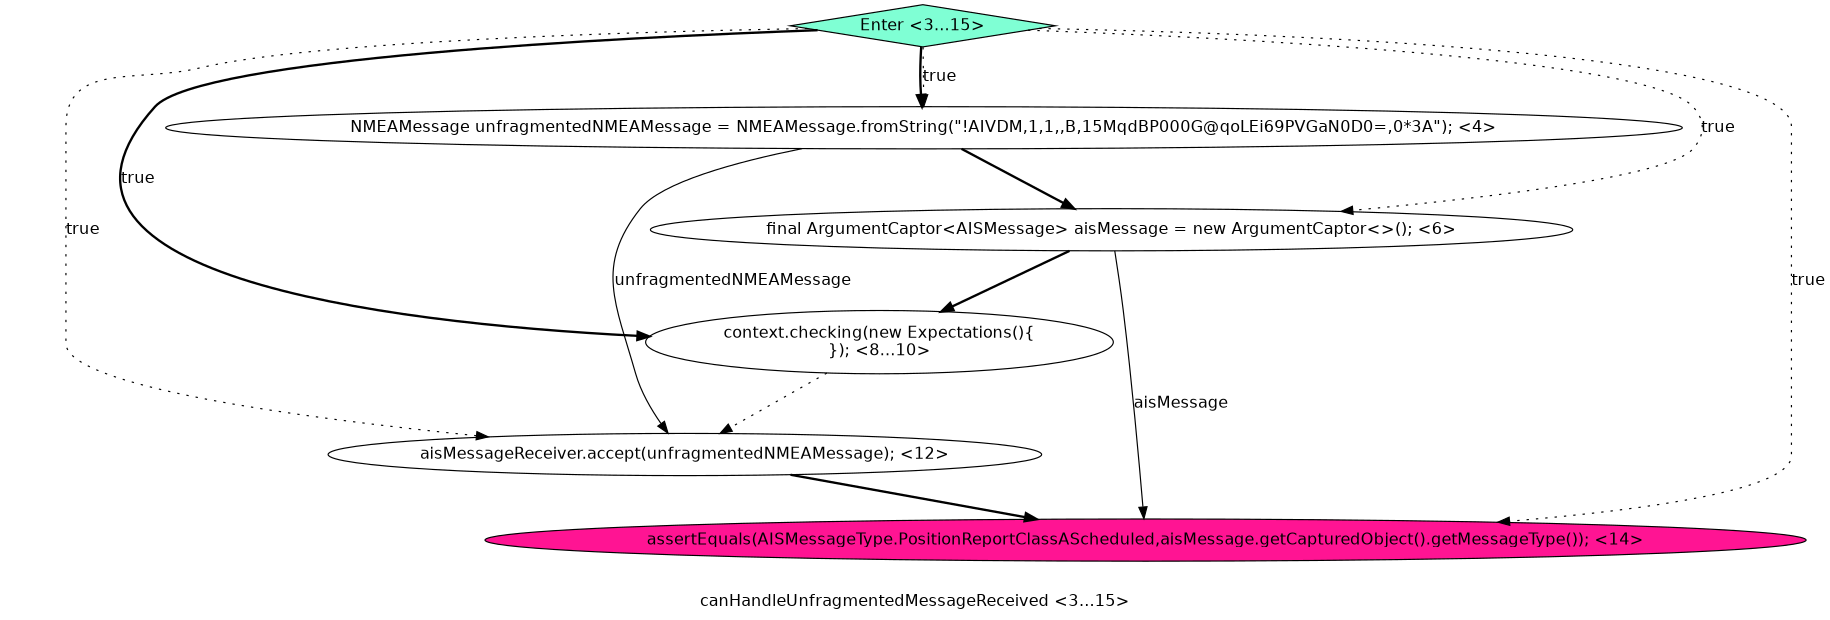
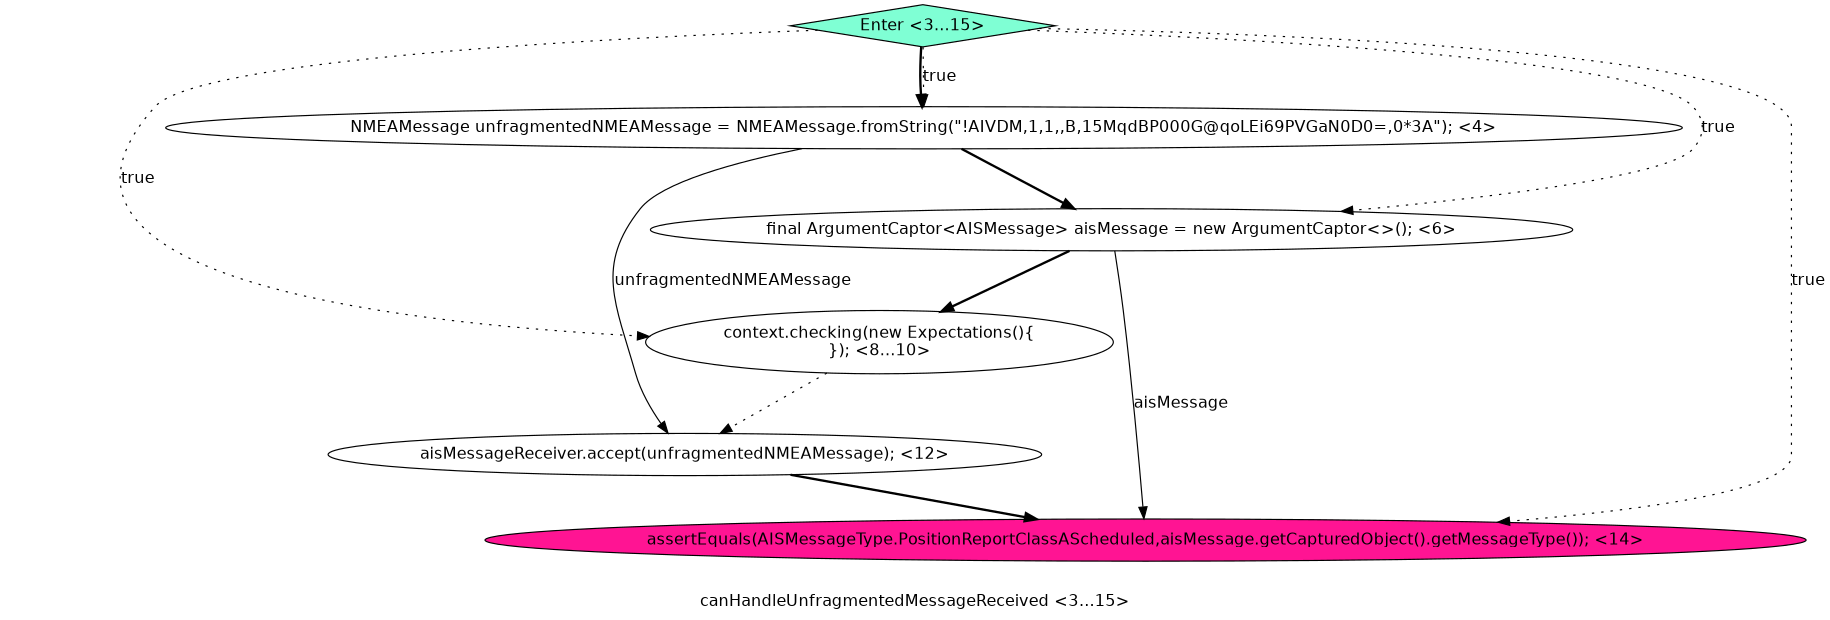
  digraph {
    fontname="DejaVu Sans"
    label="canHandleUnfragmentedMessageReceived <3...15>"
    node [fillcolor=white fontname="DejaVu Sans" shape=ellipse style=filled]
    edge [fontname="DejaVu Sans" style=dotted]
    n1 [label="NMEAMessage unfragmentedNMEAMessage = NMEAMessage.fromString(\"!AIVDM,1,1,,B,15MqdBP000G@qoLEi69PVGaN0D0=,0*3A\"); <4>"]
    n2 [label="aisMessageReceiver.accept(unfragmentedNMEAMessage); <12>"]
    n3 [label="final ArgumentCaptor<AISMessage> aisMessage = new ArgumentCaptor<>(); <6>"]
    n4 [fillcolor=deeppink label="assertEquals(AISMessageType.PositionReportClassAScheduled,aisMessage.getCapturedObject().getMessageType()); <14>"]
    n5 [label="context.checking(new Expectations(){\n}); <8...10>"]
    n6 [fillcolor=aquamarine label="Enter <3...15>" shape=diamond]
    n1 -> n2 [label=unfragmentedNMEAMessage style=solid]
    n1 -> n3 [style=bold]
    n2 -> n4 [style=bold]
    n3 -> n4 [label=aisMessage style=solid]
    n3 -> n5 [style=bold]
    n5 -> n2
    n6 -> n1 [label=true]
    n6 -> n1 [style=bold]
-   n6 -> n2 [label=true]
    n6 -> n3 [label=true]
    n6 -> n4 [label=true]
-   n6 -> n5 [label=true style=bold]
+   n6 -> n5 [label=true]
  }
